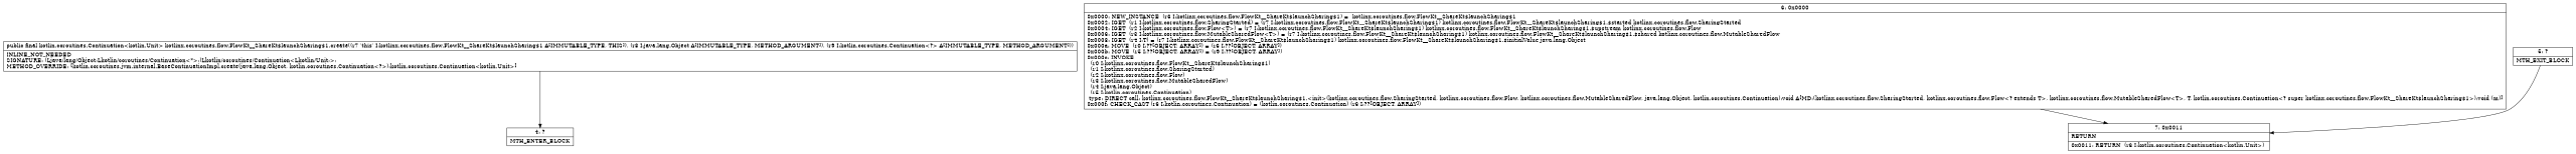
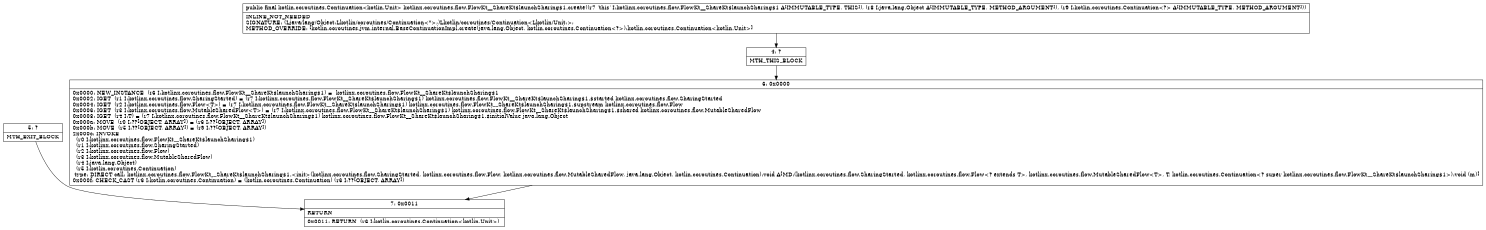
  digraph {
    node [shape=record]
-   n1 [label="{4\:\ ?|MTH_ENTER_BLOCK\l}"]
-   n2 [label="{6\:\ 0x0000|0x0000: NEW_INSTANCE  (r6 I:kotlinx.coroutines.flow.FlowKt__ShareKt$launchSharing$1) =  kotlinx.coroutines.flow.FlowKt__ShareKt$launchSharing$1 \l0x0002: IGET  (r1 I:kotlinx.coroutines.flow.SharingStarted) = (r7 I:kotlinx.coroutines.flow.FlowKt__ShareKt$launchSharing$1) kotlinx.coroutines.flow.FlowKt__ShareKt$launchSharing$1.$started kotlinx.coroutines.flow.SharingStarted \l0x0004: IGET  (r2 I:kotlinx.coroutines.flow.Flow\<T\>) = (r7 I:kotlinx.coroutines.flow.FlowKt__ShareKt$launchSharing$1) kotlinx.coroutines.flow.FlowKt__ShareKt$launchSharing$1.$upstream kotlinx.coroutines.flow.Flow \l0x0006: IGET  (r3 I:kotlinx.coroutines.flow.MutableSharedFlow\<T\>) = (r7 I:kotlinx.coroutines.flow.FlowKt__ShareKt$launchSharing$1) kotlinx.coroutines.flow.FlowKt__ShareKt$launchSharing$1.$shared kotlinx.coroutines.flow.MutableSharedFlow \l0x0008: IGET  (r4 I:T) = (r7 I:kotlinx.coroutines.flow.FlowKt__ShareKt$launchSharing$1) kotlinx.coroutines.flow.FlowKt__ShareKt$launchSharing$1.$initialValue java.lang.Object \l0x000a: MOVE  (r0 I:??[OBJECT, ARRAY]) = (r6 I:??[OBJECT, ARRAY]) \l0x000b: MOVE  (r5 I:??[OBJECT, ARRAY]) = (r9 I:??[OBJECT, ARRAY]) \l0x000c: INVOKE  \l  (r0 I:kotlinx.coroutines.flow.FlowKt__ShareKt$launchSharing$1)\l  (r1 I:kotlinx.coroutines.flow.SharingStarted)\l  (r2 I:kotlinx.coroutines.flow.Flow)\l  (r3 I:kotlinx.coroutines.flow.MutableSharedFlow)\l  (r4 I:java.lang.Object)\l  (r5 I:kotlin.coroutines.Continuation)\l type: DIRECT call: kotlinx.coroutines.flow.FlowKt__ShareKt$launchSharing$1.\<init\>(kotlinx.coroutines.flow.SharingStarted, kotlinx.coroutines.flow.Flow, kotlinx.coroutines.flow.MutableSharedFlow, java.lang.Object, kotlin.coroutines.Continuation):void A[MD:(kotlinx.coroutines.flow.SharingStarted, kotlinx.coroutines.flow.Flow\<? extends T\>, kotlinx.coroutines.flow.MutableSharedFlow\<T\>, T, kotlin.coroutines.Continuation\<? super kotlinx.coroutines.flow.FlowKt__ShareKt$launchSharing$1\>):void (m)]\l0x000f: CHECK_CAST (r6 I:kotlin.coroutines.Continuation) = (kotlin.coroutines.Continuation) (r6 I:??[OBJECT, ARRAY]) \l}"]
+   n1 [label="{4\:\ ?|MTH_THIS_BLOCK\l}"]
+   n2 [label="{6\:\ 0x0000|0x0000: NEW_INSTANCE  (r6 I:kotlinx.coroutines.flow.FlowKt__ShareKt$launchSharing$1) =  kotlinx.coroutines.flow.FlowKt__ShareKt$launchSharing$1 \l0x0002: IGET  (r1 I:kotlinx.coroutines.flow.SharingStarted) = (r7 I:kotlinx.coroutines.flow.FlowKt__ShareKt$launchSharing$1) kotlinx.coroutines.flow.FlowKt__ShareKt$launchSharing$1.$started kotlinx.coroutines.flow.SharingStarted \l0x0004: IGET  (r2 I:kotlinx.coroutines.flow.Flow\<T\>) = (r7 I:kotlinx.coroutines.flow.FlowKt__ShareKt$launchSharing$1) kotlinx.coroutines.flow.FlowKt__ShareKt$launchSharing$1.$upstream kotlinx.coroutines.flow.Flow \l0x0006: IGET  (r3 I:kotlinx.coroutines.flow.MutableSharedFlow\<T\>) = (r7 I:kotlinx.coroutines.flow.FlowKt__ShareKt$launchSharing$1) kotlinx.coroutines.flow.FlowKt__ShareKt$launchSharing$1.$shared kotlinx.coroutines.flow.MutableSharedFlow \l0x0008: IGET  (r4 I:T) = (r7 I:kotlinx.coroutines.flow.FlowKt__ShareKt$launchSharing$1) kotlinx.coroutines.flow.FlowKt__ShareKt$launchSharing$1.$initialValue java.lang.Object \l0x000a: MOVE  (r0 I:??[OBJECT, ARRAY]) = (r6 I:??[OBJECT, ARRAY]) \l0x000b: MOVE  (r5 I:??[OBJECT, ARRAY]) = (r9 I:??[OBJECT, ARRAY]) \l2x000c: INVOKE  \l  (r0 I:kotlinx.coroutines.flow.FlowKt__ShareKt$launchSharing$1)\l  (r1 I:kotlinx.coroutines.flow.SharingStarted)\l  (r2 I:kotlinx.coroutines.flow.Flow)\l  (r3 I:kotlinx.coroutines.flow.MutableSharedFlow)\l  (r4 I:java.lang.Object)\l  (r5 I:kotlin.coroutines.Continuation)\l type: DIRECT call: kotlinx.coroutines.flow.FlowKt__ShareKt$launchSharing$1.\<init\>(kotlinx.coroutines.flow.SharingStarted, kotlinx.coroutines.flow.Flow, kotlinx.coroutines.flow.MutableSharedFlow, java.lang.Object, kotlin.coroutines.Continuation):void A[MD:(kotlinx.coroutines.flow.SharingStarted, kotlinx.coroutines.flow.Flow\<? extends T\>, kotlinx.coroutines.flow.MutableSharedFlow\<T\>, T, kotlin.coroutines.Continuation\<? super kotlinx.coroutines.flow.FlowKt__ShareKt$launchSharing$1\>):void (m)]\l0x000f: CHECK_CAST (r6 I:kotlin.coroutines.Continuation) = (kotlin.coroutines.Continuation) (r6 I:??[OBJECT, ARRAY]) \l}"]
    n3 [label="{7\:\ 0x0011|RETURN\l|0x0011: RETURN  (r6 I:kotlin.coroutines.Continuation\<kotlin.Unit\>) \l}"]
    n4 [label="{5\:\ ?|MTH_EXIT_BLOCK\l}"]
    n5 [label="{public final kotlin.coroutines.Continuation\<kotlin.Unit\> kotlinx.coroutines.flow.FlowKt__ShareKt$launchSharing$1.create((r7 'this' I:kotlinx.coroutines.flow.FlowKt__ShareKt$launchSharing$1 A[IMMUTABLE_TYPE, THIS]), (r8 I:java.lang.Object A[IMMUTABLE_TYPE, METHOD_ARGUMENT]), (r9 I:kotlin.coroutines.Continuation\<?\> A[IMMUTABLE_TYPE, METHOD_ARGUMENT]))  | INLINE_NOT_NEEDED\lSIGNATURE: (Ljava\/lang\/Object;Lkotlin\/coroutines\/Continuation\<*\>;)Lkotlin\/coroutines\/Continuation\<Lkotlin\/Unit;\>;\lMETHOD_OVERRIDE: [kotlin.coroutines.jvm.internal.BaseContinuationImpl.create(java.lang.Object, kotlin.coroutines.Continuation\<?\>):kotlin.coroutines.Continuation\<kotlin.Unit\>]\l}"]
+   n1 -> n2
    n2 -> n3
    n4 -> n3
    n5 -> n1
  }
